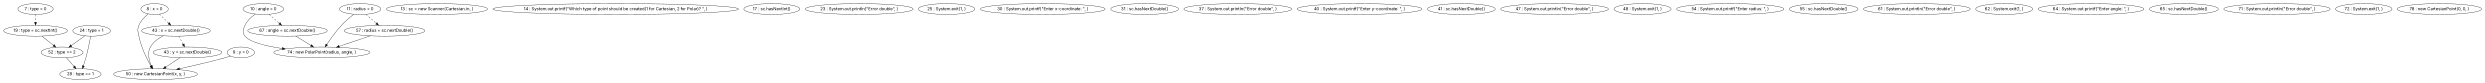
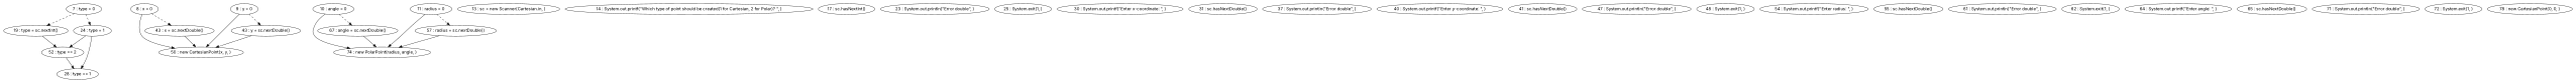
  digraph {
    fontname=Inter
    node [fontname=Inter]
    edge [fontname=Inter]
    "7 : type = 0"
    "19 : type = sc.nextInt()"
    "24 : type = 1"
    "52 : type == 2"
    "28 : type == 1"
    "8 : x = 0"
    "50 : new CartesianPoint(x, y, )"
    n8 [label="43 : x = sc.nextDouble()"]
    "9 : y = 0"
    "43 : y = sc.nextDouble()"
    "10 : angle = 0"
    "74 : new PolarPoint(radius, angle, )"
    "67 : angle = sc.nextDouble()"
    "11 : radius = 0"
    "57 : radius = sc.nextDouble()"
    n16 [label="13 : sc = new Scanner(Cartesian.in, )"]
    "14 : System.out.printf(\"Which type of point should be created(1 for Cartesian, 2 for Polar)? \", )"
    "17 : sc.hasNextInt()"
    "23 : System.out.println(\"Error double\", )"
    "25 : System.exit(1, )"
    "30 : System.out.printf(\"Enter x-coordinate: \", )"
    "31 : sc.hasNextDouble()"
    "37 : System.out.println(\"Error double\", )"
    "40 : System.out.printf(\"Enter y-coordinate: \", )"
    "41 : sc.hasNextDouble()"
    "47 : System.out.println(\"Error double\", )"
    "48 : System.exit(1, )"
    "54 : System.out.printf(\"Enter radius: \", )"
    "55 : sc.hasNextDouble()"
    "61 : System.out.println(\"Error double\", )"
    "62 : System.exit(1, )"
    "64 : System.out.printf(\"Enter angle: \", )"
    "65 : sc.hasNextDouble()"
    "71 : System.out.println(\"Error double\", )"
    "72 : System.exit(1, )"
    "78 : new CartesianPoint(0, 0, )"
    "7 : type = 0" -> "19 : type = sc.nextInt()" [style=dashed]
+   "7 : type = 0" -> "24 : type = 1" [style=dashed]
    "19 : type = sc.nextInt()" -> "52 : type == 2"
    "24 : type = 1" -> "52 : type == 2"
    "24 : type = 1" -> "28 : type == 1"
    "52 : type == 2" -> "28 : type == 1"
    "8 : x = 0" -> "50 : new CartesianPoint(x, y, )"
    "8 : x = 0" -> n8 [style=dashed]
    n8 -> "50 : new CartesianPoint(x, y, )"
    "9 : y = 0" -> "50 : new CartesianPoint(x, y, )"
-   n8 -> "43 : y = sc.nextDouble()" [style=dashed]
+   "9 : y = 0" -> "43 : y = sc.nextDouble()" [style=dashed]
    "43 : y = sc.nextDouble()" -> "50 : new CartesianPoint(x, y, )"
    "10 : angle = 0" -> "74 : new PolarPoint(radius, angle, )"
    "10 : angle = 0" -> "67 : angle = sc.nextDouble()" [style=dashed]
    "67 : angle = sc.nextDouble()" -> "74 : new PolarPoint(radius, angle, )"
    "11 : radius = 0" -> "74 : new PolarPoint(radius, angle, )"
    "11 : radius = 0" -> "57 : radius = sc.nextDouble()" [style=dashed]
    "57 : radius = sc.nextDouble()" -> "74 : new PolarPoint(radius, angle, )"
  }
